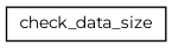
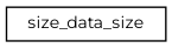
  digraph {
    rankdir=LR
    fontname=Montserrat
-   n1 [color=black fillcolor=white fontname=Montserrat fontsize=10 height=0.2 label=check_data_size shape=record style=filled width=0.4]
+   n1 [color=black fillcolor=white fontname=Montserrat fontsize=10 height=0.2 label=size_data_size shape=record style=filled width=0.4]
  }
